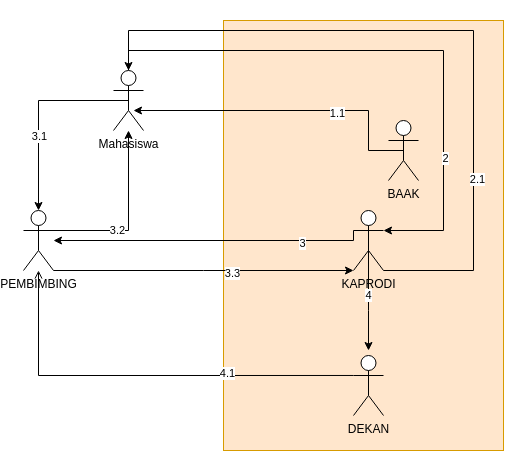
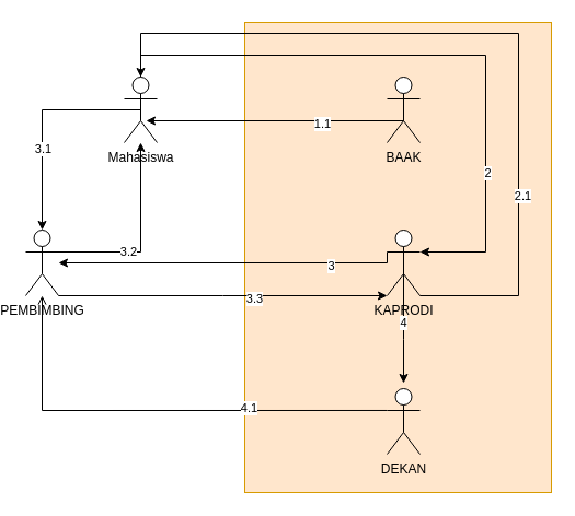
  <mxCell id="0" />
  <mxCell id="1" parent="0" />
  <mxCell id="2" value="" style="rounded=0;whiteSpace=wrap;html=1;fillColor=#ffe6cc;strokeColor=#d79b00;" vertex="1" parent="1"><mxGeometry x="220" y="20" width="280" height="430" as="geometry" /></mxCell>
  <mxCell id="3" style="edgeStyle=orthogonalEdgeStyle;rounded=0;orthogonalLoop=1;jettySize=auto;html=1;exitX=0.5;exitY=0;exitDx=0;exitDy=0;exitPerimeter=0;" edge="1" parent="1" source="7" target="16"><mxGeometry relative="1" as="geometry"><Array as="points"><mxPoint x="125" y="50" /><mxPoint x="440" y="50" /><mxPoint x="440" y="230" /></Array></mxGeometry></mxCell>
  <mxCell id="4" value="2" style="edgeLabel;html=1;align=center;verticalAlign=middle;resizable=0;points=[];" vertex="1" connectable="0" parent="3"><mxGeometry x="0.537" y="1" relative="1" as="geometry"><mxPoint as="offset" /></mxGeometry></mxCell>
  <mxCell id="5" style="edgeStyle=orthogonalEdgeStyle;rounded=0;orthogonalLoop=1;jettySize=auto;html=1;exitX=0.5;exitY=0.5;exitDx=0;exitDy=0;exitPerimeter=0;entryX=0.5;entryY=0;entryDx=0;entryDy=0;entryPerimeter=0;" edge="1" parent="1" source="7" target="21"><mxGeometry relative="1" as="geometry" /></mxCell>
  <mxCell id="6" value="3.1" style="edgeLabel;html=1;align=center;verticalAlign=middle;resizable=0;points=[];" vertex="1" connectable="0" parent="5"><mxGeometry x="0.255" relative="1" as="geometry"><mxPoint as="offset" /></mxGeometry></mxCell>
  <mxCell id="7" value="Mahasiswa" style="shape=umlActor;verticalLabelPosition=bottom;verticalAlign=top;html=1;outlineConnect=0;" vertex="1" parent="1"><mxGeometry x="110" y="70" width="30" height="60" as="geometry" /></mxCell>
  <mxCell id="8" style="edgeStyle=orthogonalEdgeStyle;rounded=0;orthogonalLoop=1;jettySize=auto;html=1;exitX=0.5;exitY=0.5;exitDx=0;exitDy=0;exitPerimeter=0;" edge="1" parent="1" source="10"><mxGeometry relative="1" as="geometry"><mxPoint x="130" y="110" as="targetPoint" /><Array as="points"><mxPoint x="365" y="110" /></Array></mxGeometry></mxCell>
  <mxCell id="9" value="1.1" style="edgeLabel;html=1;align=center;verticalAlign=middle;resizable=0;points=[];" vertex="1" connectable="0" parent="8"><mxGeometry x="-0.307" y="2" relative="1" as="geometry"><mxPoint as="offset" /></mxGeometry></mxCell>
- <mxCell id="10" value="BAAK" style="shape=umlActor;verticalLabelPosition=bottom;verticalAlign=top;html=1;outlineConnect=0;" vertex="1" parent="1"><mxGeometry x="385" y="120" width="30" height="60" as="geometry" /></mxCell>
+ <mxCell id="10" value="BAAK" style="shape=umlActor;verticalLabelPosition=bottom;verticalAlign=top;html=1;outlineConnect=0;" vertex="1" parent="1"><mxGeometry x="350" y="70" width="30" height="60" as="geometry" /></mxCell>
  <mxCell id="11" value="" style="edgeStyle=orthogonalEdgeStyle;rounded=0;orthogonalLoop=1;jettySize=auto;html=1;exitX=0;exitY=0.333;exitDx=0;exitDy=0;exitPerimeter=0;" edge="1" parent="1" source="16" target="21"><mxGeometry relative="1" as="geometry"><Array as="points"><mxPoint x="350" y="240" /></Array></mxGeometry></mxCell>
  <mxCell id="12" value="3" style="edgeLabel;html=1;align=center;verticalAlign=middle;resizable=0;points=[];" vertex="1" connectable="0" parent="11"><mxGeometry x="-0.6" y="2" relative="1" as="geometry"><mxPoint as="offset" /></mxGeometry></mxCell>
  <mxCell id="13" style="edgeStyle=orthogonalEdgeStyle;rounded=0;orthogonalLoop=1;jettySize=auto;html=1;exitX=1;exitY=1;exitDx=0;exitDy=0;exitPerimeter=0;" edge="1" parent="1" source="16" target="7"><mxGeometry relative="1" as="geometry"><Array as="points"><mxPoint x="470" y="270" /><mxPoint x="470" y="30" /><mxPoint x="125" y="30" /></Array></mxGeometry></mxCell>
  <mxCell id="14" value="2.1" style="edgeLabel;html=1;align=center;verticalAlign=middle;resizable=0;points=[];" vertex="1" connectable="0" parent="13"><mxGeometry x="-0.492" y="-3" relative="1" as="geometry"><mxPoint as="offset" /></mxGeometry></mxCell>
  <mxCell id="15" value="4" style="edgeStyle=orthogonalEdgeStyle;rounded=0;orthogonalLoop=1;jettySize=auto;html=1;exitX=0.5;exitY=0.5;exitDx=0;exitDy=0;exitPerimeter=0;" edge="1" parent="1" source="16"><mxGeometry relative="1" as="geometry"><mxPoint x="365" y="350" as="targetPoint" /></mxGeometry></mxCell>
  <mxCell id="16" value="KAPRODI" style="shape=umlActor;verticalLabelPosition=bottom;verticalAlign=top;html=1;outlineConnect=0;" vertex="1" parent="1"><mxGeometry x="350" y="210" width="30" height="60" as="geometry" /></mxCell>
  <mxCell id="17" style="edgeStyle=orthogonalEdgeStyle;rounded=0;orthogonalLoop=1;jettySize=auto;html=1;exitX=0.5;exitY=0.5;exitDx=0;exitDy=0;exitPerimeter=0;" edge="1" parent="1" source="21" target="7"><mxGeometry relative="1" as="geometry"><Array as="points"><mxPoint x="35" y="230" /><mxPoint x="125" y="230" /></Array></mxGeometry></mxCell>
  <mxCell id="18" value="3.2" style="edgeLabel;html=1;align=center;verticalAlign=middle;resizable=0;points=[];" vertex="1" connectable="0" parent="17"><mxGeometry x="-0.12" y="1" relative="1" as="geometry"><mxPoint as="offset" /></mxGeometry></mxCell>
  <mxCell id="19" style="edgeStyle=orthogonalEdgeStyle;rounded=0;orthogonalLoop=1;jettySize=auto;html=1;exitX=1;exitY=1;exitDx=0;exitDy=0;exitPerimeter=0;entryX=0;entryY=1;entryDx=0;entryDy=0;entryPerimeter=0;" edge="1" parent="1" source="21" target="16"><mxGeometry relative="1" as="geometry"><Array as="points"><mxPoint x="200" y="270" /><mxPoint x="200" y="270" /></Array></mxGeometry></mxCell>
  <mxCell id="20" value="3.3" style="edgeLabel;html=1;align=center;verticalAlign=middle;resizable=0;points=[];" vertex="1" connectable="0" parent="19"><mxGeometry x="0.187" y="-2" relative="1" as="geometry"><mxPoint as="offset" /></mxGeometry></mxCell>
  <mxCell id="21" value="PEMBIMBING" style="shape=umlActor;verticalLabelPosition=bottom;verticalAlign=top;html=1;outlineConnect=0;" vertex="1" parent="1"><mxGeometry x="20" y="210" width="30" height="60" as="geometry" /></mxCell>
  <mxCell id="22" style="edgeStyle=orthogonalEdgeStyle;rounded=0;orthogonalLoop=1;jettySize=auto;html=1;exitX=0;exitY=0.333;exitDx=0;exitDy=0;exitPerimeter=0;endArrow=open;" edge="1" parent="1" source="24" target="21"><mxGeometry relative="1" as="geometry" /></mxCell>
  <mxCell id="23" value="4.1" style="edgeLabel;html=1;align=center;verticalAlign=middle;resizable=0;points=[];" vertex="1" connectable="0" parent="22"><mxGeometry x="-0.402" y="-2" relative="1" as="geometry"><mxPoint as="offset" /></mxGeometry></mxCell>
  <mxCell id="24" value="DEKAN" style="shape=umlActor;verticalLabelPosition=bottom;verticalAlign=top;html=1;outlineConnect=0;" vertex="1" parent="1"><mxGeometry x="350" y="355" width="30" height="60" as="geometry" /></mxCell>
